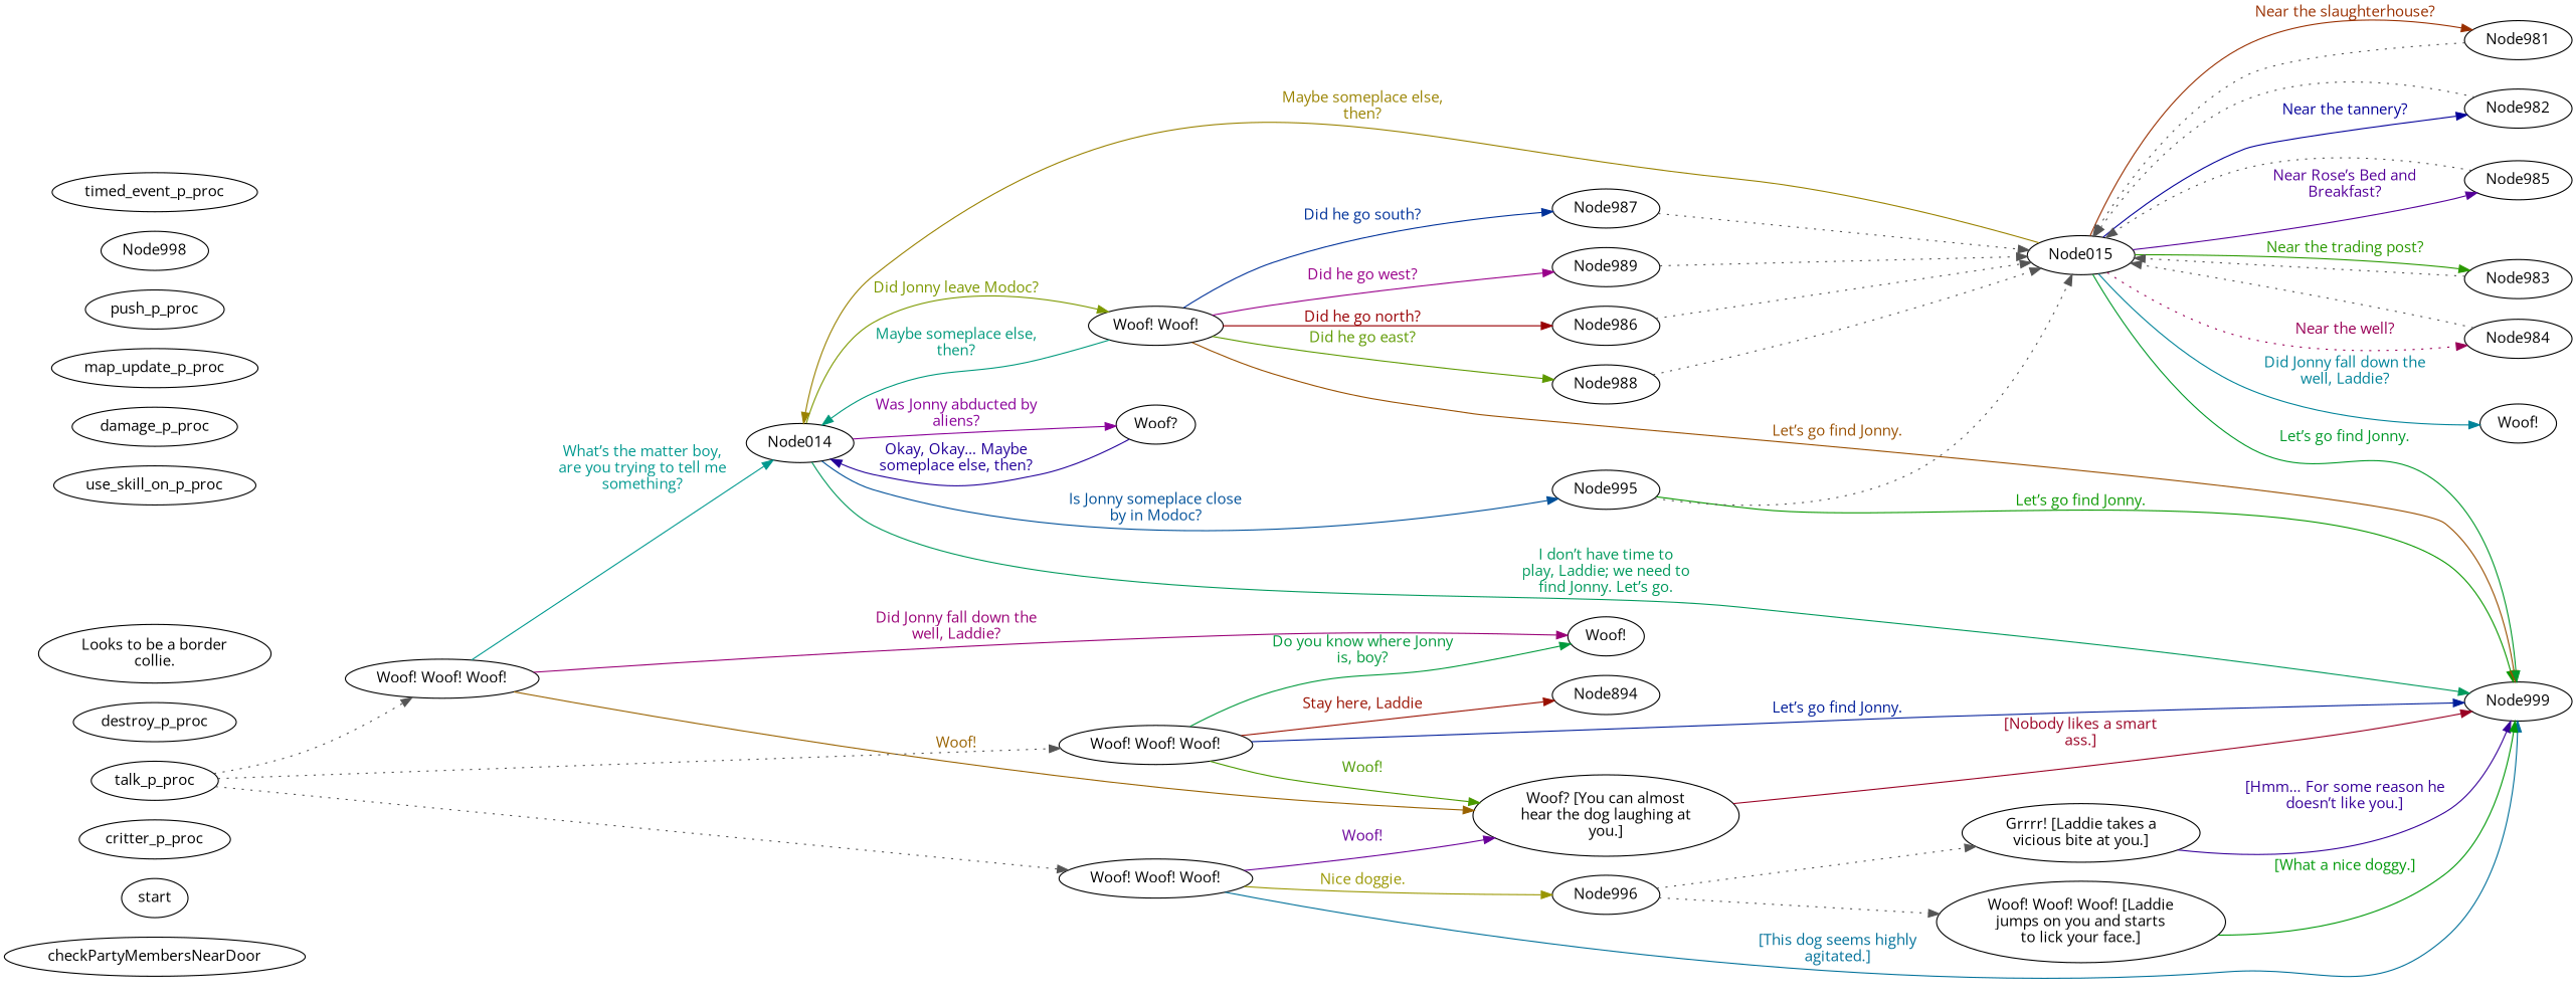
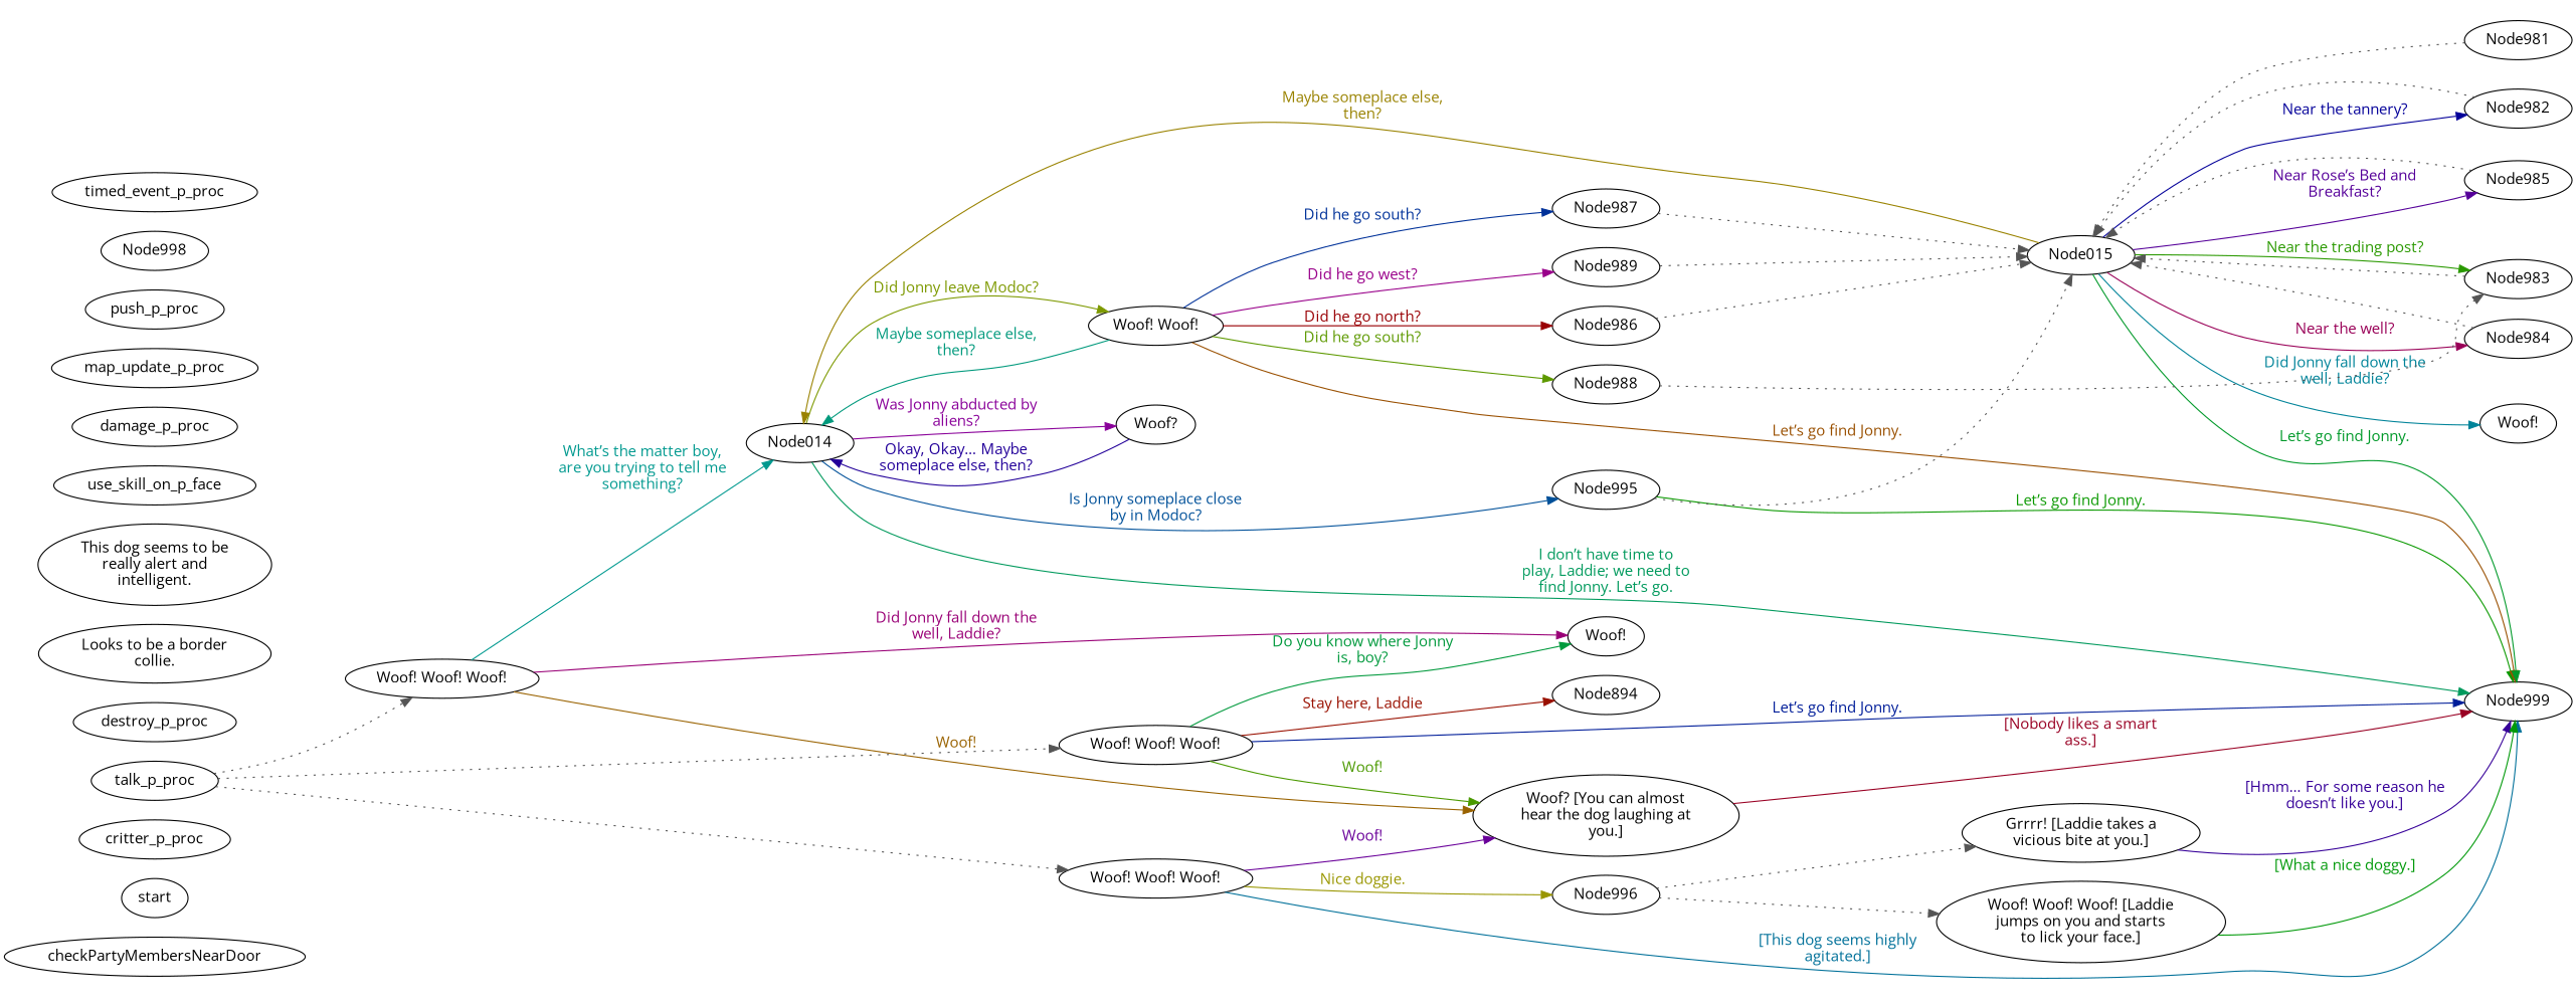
  digraph {
    fontname="Open Sans"
    rankdir=LR
    node [color="#000000" fillcolor="#FFFFFF" fontname="Open Sans" style=filled]
    edge [color="#555555" fontname="Open Sans"]
    checkPartyMembersNearDoor
    start
    critter_p_proc
    n4 [label="Woof! Woof! Woof!"]
    talk_p_proc
    n6 [label="Woof! Woof! Woof!"]
    n7 [label="Woof! Woof! Woof!"]
    n8 [label="Woof? [You can almost\nhear the dog laughing at\nyou.]"]
    n9 [label="Woof!"]
    Node014
    Node999
    n12 [label=Node894]
    Node996
    Node995
    n15 [label="Woof! Woof!"]
    n16 [label="Woof?"]
    n17 [label="Grrrr! [Laddie takes a\nvicious bite at you.]"]
    n18 [label="Woof! Woof! Woof! [Laddie\njumps on you and starts\nto lick your face.]"]
    destroy_p_proc
    n20 [label="Looks to be a border\ncollie."]
-   use_skill_on_p_proc
+   n21 [label="This dog seems to be\nreally alert and\nintelligent."]
+   use_skill_on_p_proc [label=use_skill_on_p_face]
    damage_p_proc
    map_update_p_proc
    push_p_proc
    Node015
    Node986
    Node987
    Node988
    Node989
    Node981
    Node982
    Node983
    Node984
    n35 [label="Woof!"]
    Node985
    Node998
    timed_event_p_proc
    n4 -> n8 [color="#996200" fontcolor="#996200" label="Woof!"]
    n4 -> n9 [color="#990076" fontcolor="#990076" label="Did Jonny fall down the\nwell, Laddie?"]
    n4 -> Node014 [color="#00998F" fontcolor="#00998F" label="What’s the matter boy,\nare you trying to tell me\nsomething?"]
    talk_p_proc -> n4 [style=dotted]
    talk_p_proc -> n6 [style=dotted]
    talk_p_proc -> n7 [style=dotted]
    n6 -> n8 [color="#4A9900" fontcolor="#4A9900" label="Woof!"]
    n6 -> n9 [color="#00993C" fontcolor="#00993C" label="Do you know where Jonny\nis, boy?"]
    n6 -> Node999 [color="#001D99" fontcolor="#001D99" label="Let’s go find Jonny."]
    n6 -> n12 [color="#991000" fontcolor="#991000" label="Stay here, Laddie"]
    n7 -> n8 [color="#690099" fontcolor="#690099" label="Woof!"]
    n7 -> Node999 [color="#007099" fontcolor="#007099" label="[This dog seems highly\nagitated.]"]
    n7 -> Node996 [color="#999600" fontcolor="#999600" label="Nice doggie."]
    n8 -> Node999 [color="#990023" fontcolor="#990023" label="[Nobody likes a smart\nass.]"]
    Node014 -> Node999 [color="#00995C" fontcolor="#00995C" label="I don’t have time to\nplay, Laddie; we need to\nfind Jonny. Let’s go."]
    Node014 -> Node995 [color="#005099" fontcolor="#005099" label="Is Jonny someplace close\nby in Modoc?"]
    Node014 -> n15 [color="#7D9900" fontcolor="#7D9900" label="Did Jonny leave Modoc?"]
    Node014 -> n16 [color="#890099" fontcolor="#890099" label="Was Jonny abducted by\naliens?"]
    Node996 -> n17 [style=dotted]
    Node996 -> n18 [style=dotted]
    Node995 -> Node999 [color="#0A9900" fontcolor="#0A9900" label="Let’s go find Jonny."]
    Node995 -> Node015 [style=dotted]
    n15 -> Node014 [color="#00997C" fontcolor="#00997C" label="Maybe someplace else,\nthen?"]
    n15 -> Node999 [color="#994F00" fontcolor="#994F00" label="Let’s go find Jonny."]
    n15 -> Node986 [color="#990004" fontcolor="#990004" label="Did he go north?"]
    n15 -> Node987 [color="#003199" fontcolor="#003199" label="Did he go south?"]
-   n15 -> Node988 [color="#5D9900" fontcolor="#5D9900" label="Did he go east?"]
+   n15 -> Node988 [color="#5D9900" fontcolor="#5D9900" label="Did he go south?"]
    n15 -> Node989 [color="#99008A" fontcolor="#99008A" label="Did he go west?"]
    n16 -> Node014 [color="#220099" fontcolor="#220099" label="Okay, Okay… Maybe\nsomeplace else, then?"]
    n17 -> Node999 [color="#360099" fontcolor="#360099" label="[Hmm… For some reason he\ndoesn’t like you.]"]
    n18 -> Node999 [color="#009909" fontcolor="#009909" label="[What a nice doggy.]"]
    Node015 -> Node014 [color="#998200" fontcolor="#998200" label="Maybe someplace else,\nthen?"]
    Node015 -> Node999 [color="#009929" fontcolor="#009929" label="Let’s go find Jonny."]
-   Node015 -> Node981 [color="#992F00" fontcolor="#992F00" label="Near the slaughterhouse?"]
    Node015 -> Node982 [color="#030099" fontcolor="#030099" label="Near the tannery?"]
    Node015 -> Node983 [color="#2A9900" fontcolor="#2A9900" label="Near the trading post?"]
-   Node015 -> Node984 [color="#990057" fontcolor="#990057" label="Near the well?" style=dotted]
+   Node015 -> Node984 [color="#990057" fontcolor="#990057" label="Near the well?"]
    Node015 -> n35 [color="#008399" fontcolor="#008399" label="Did Jonny fall down the\nwell, Laddie?"]
    Node015 -> Node985 [color="#550099" fontcolor="#550099" label="Near Rose’s Bed and\nBreakfast?"]
    Node986 -> Node015 [style=dotted]
    Node987 -> Node015 [style=dotted]
-   Node988 -> Node015 [style=dotted]
+   Node988 -> Node983 [style=dotted]
    Node989 -> Node015 [style=dotted]
    Node981 -> Node015 [style=dotted]
    Node982 -> Node015 [style=dotted]
    Node983 -> Node015 [style=dotted]
    Node984 -> Node015 [style=dotted]
    Node985 -> Node015 [style=dotted]
  }
